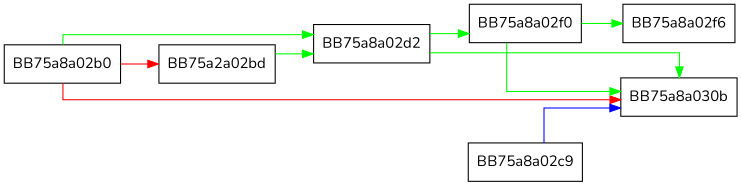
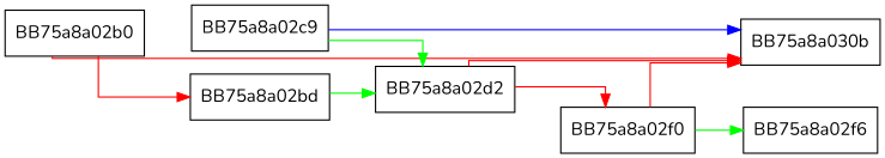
  digraph {
    fontname=Nunito
    rankdir=LR
    splines=ortho
    node [fontname=Nunito shape=box]
    edge [color=green fontname=Nunito]
    n1 [label=BB75a8a02d2]
    BB75a8a02b0
-   BB75a8a02bd [label=BB75a2a02bd]
+   BB75a8a02bd
    BB75a8a030b
    BB75a8a02f0
    BB75a8a02f6
    BB75a8a02c9
-   n1 -> BB75a8a030b
-   n1 -> BB75a8a02f0
-   BB75a8a02b0 -> n1
+   n1 -> BB75a8a030b [color=red]
+   n1 -> BB75a8a02f0 [color=red]
+   BB75a8a02c9 -> n1
    BB75a8a02b0 -> BB75a8a02bd [color=red]
    BB75a8a02b0 -> BB75a8a030b [color=red]
    BB75a8a02bd -> n1
-   BB75a8a02f0 -> BB75a8a030b
+   BB75a8a02f0 -> BB75a8a030b [color=red]
    BB75a8a02f0 -> BB75a8a02f6
    BB75a8a02c9 -> BB75a8a030b [color=blue]
  }
